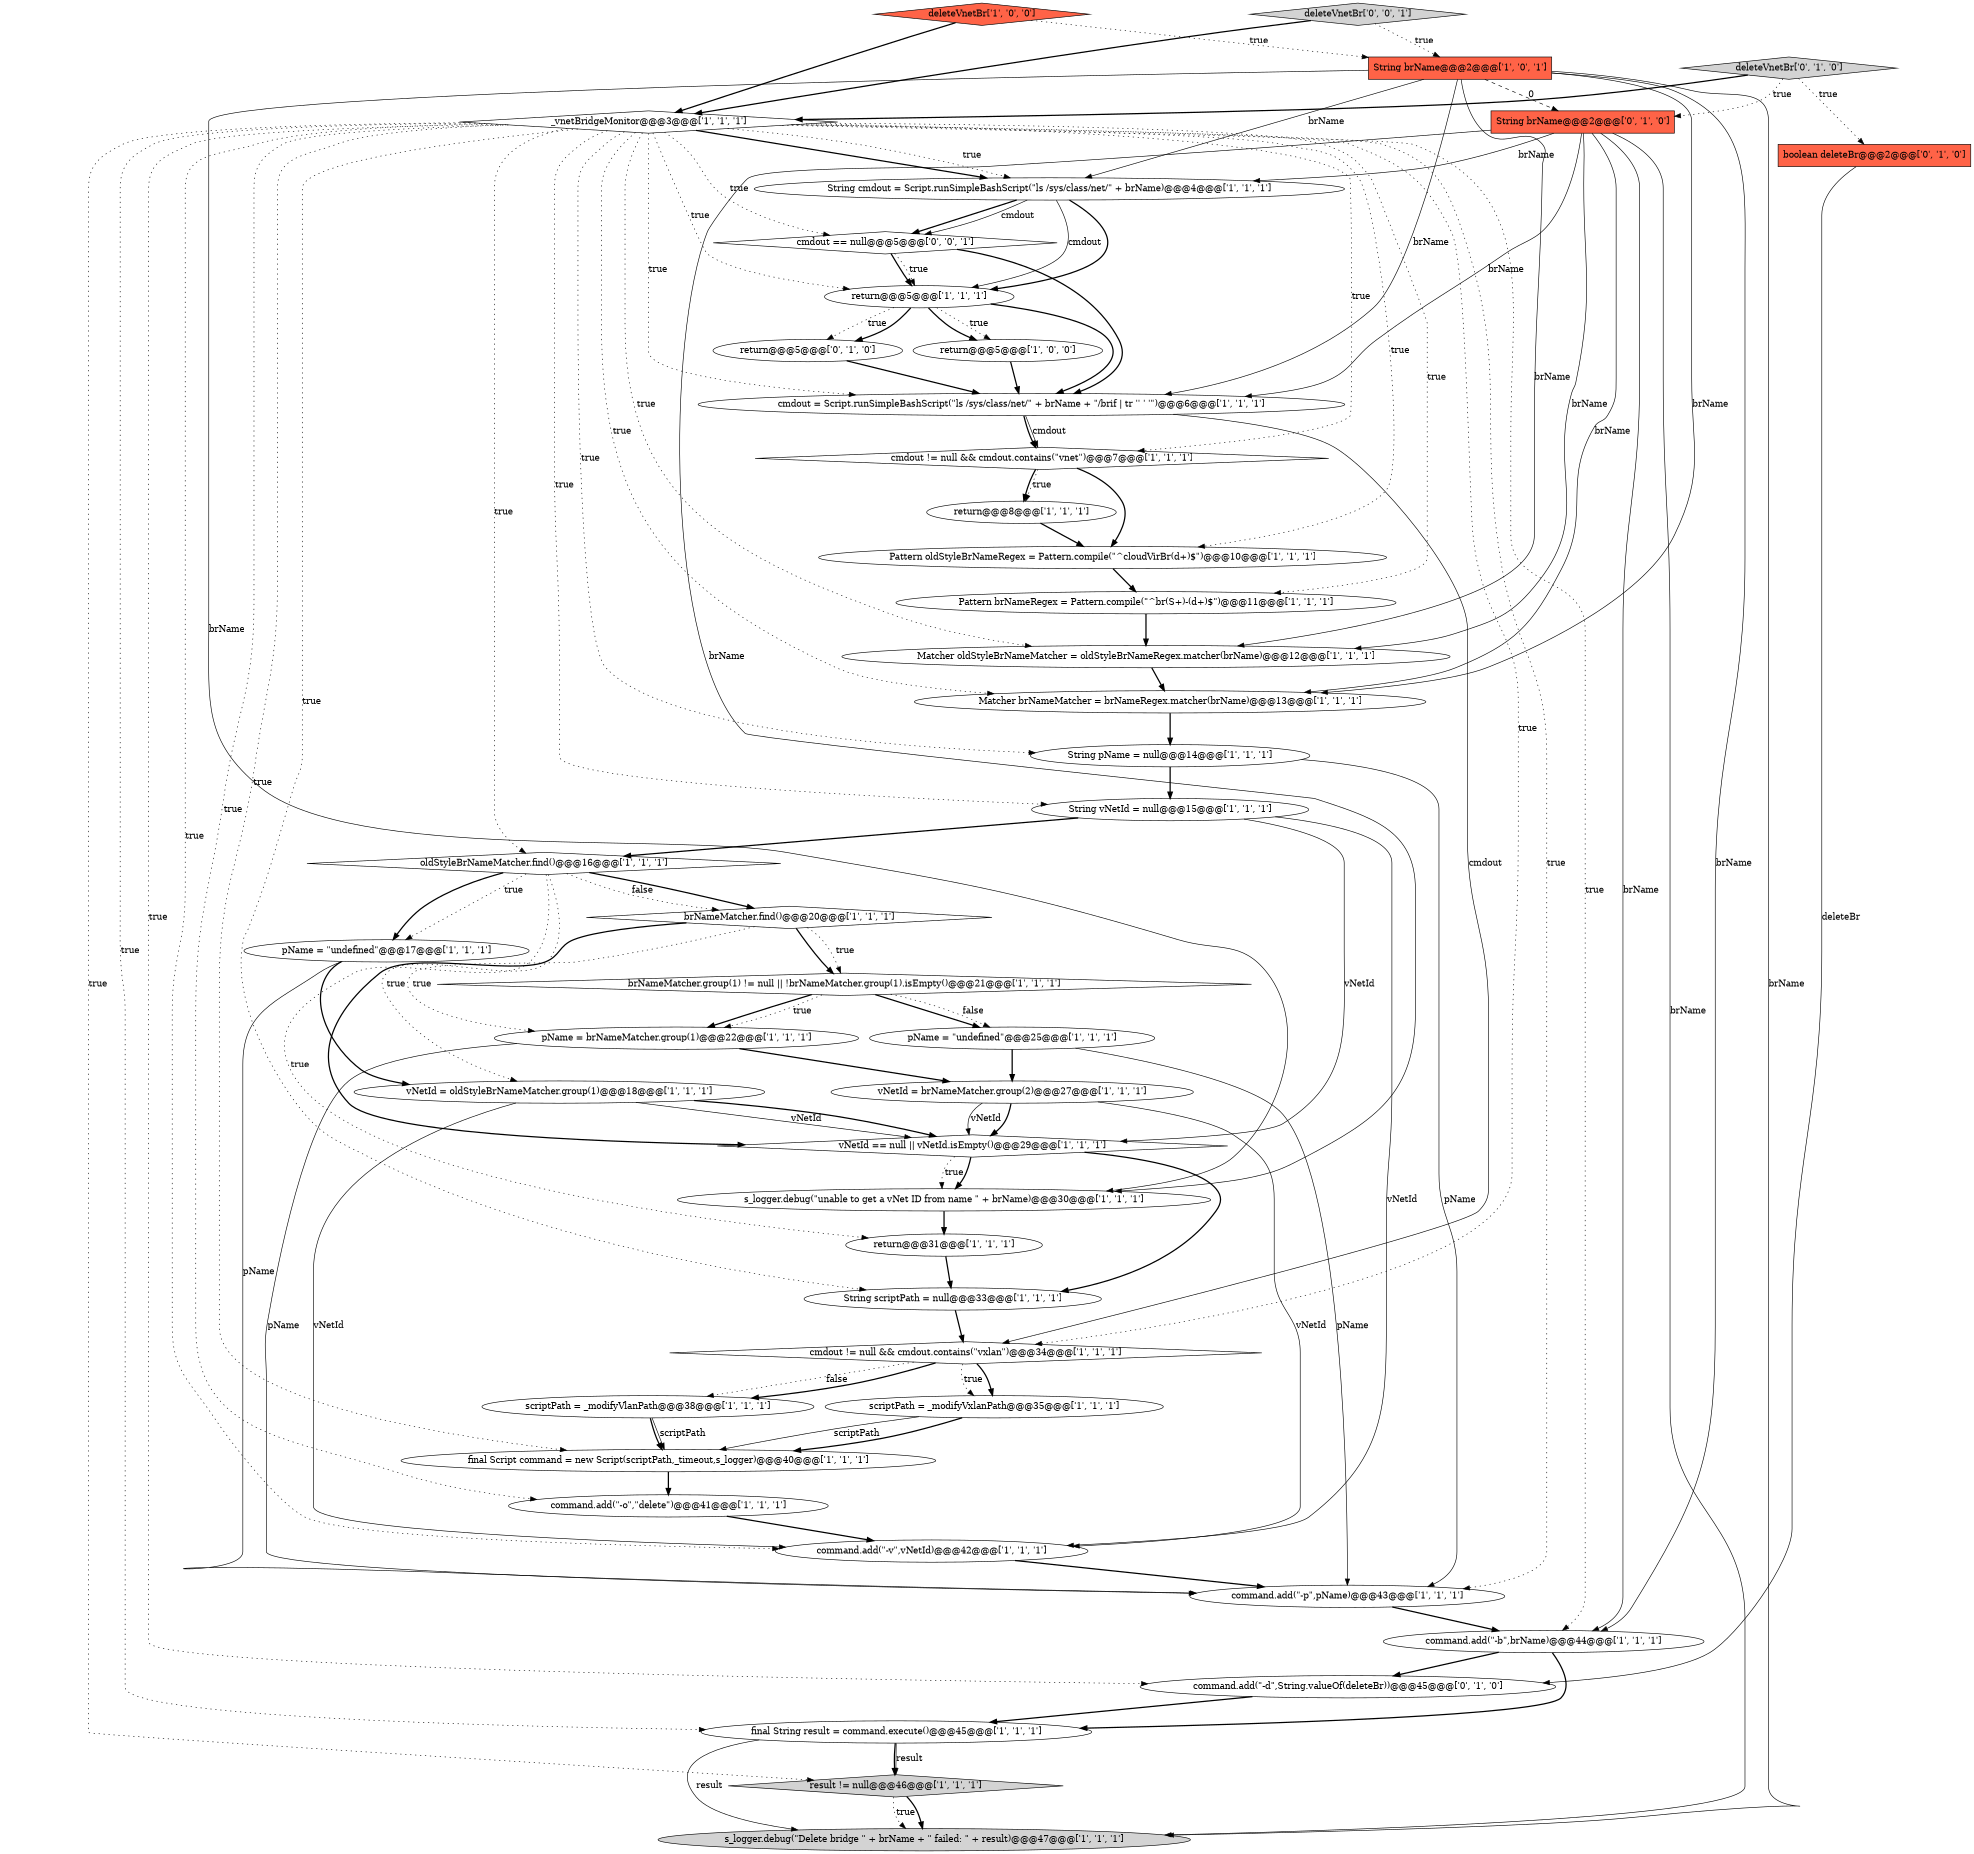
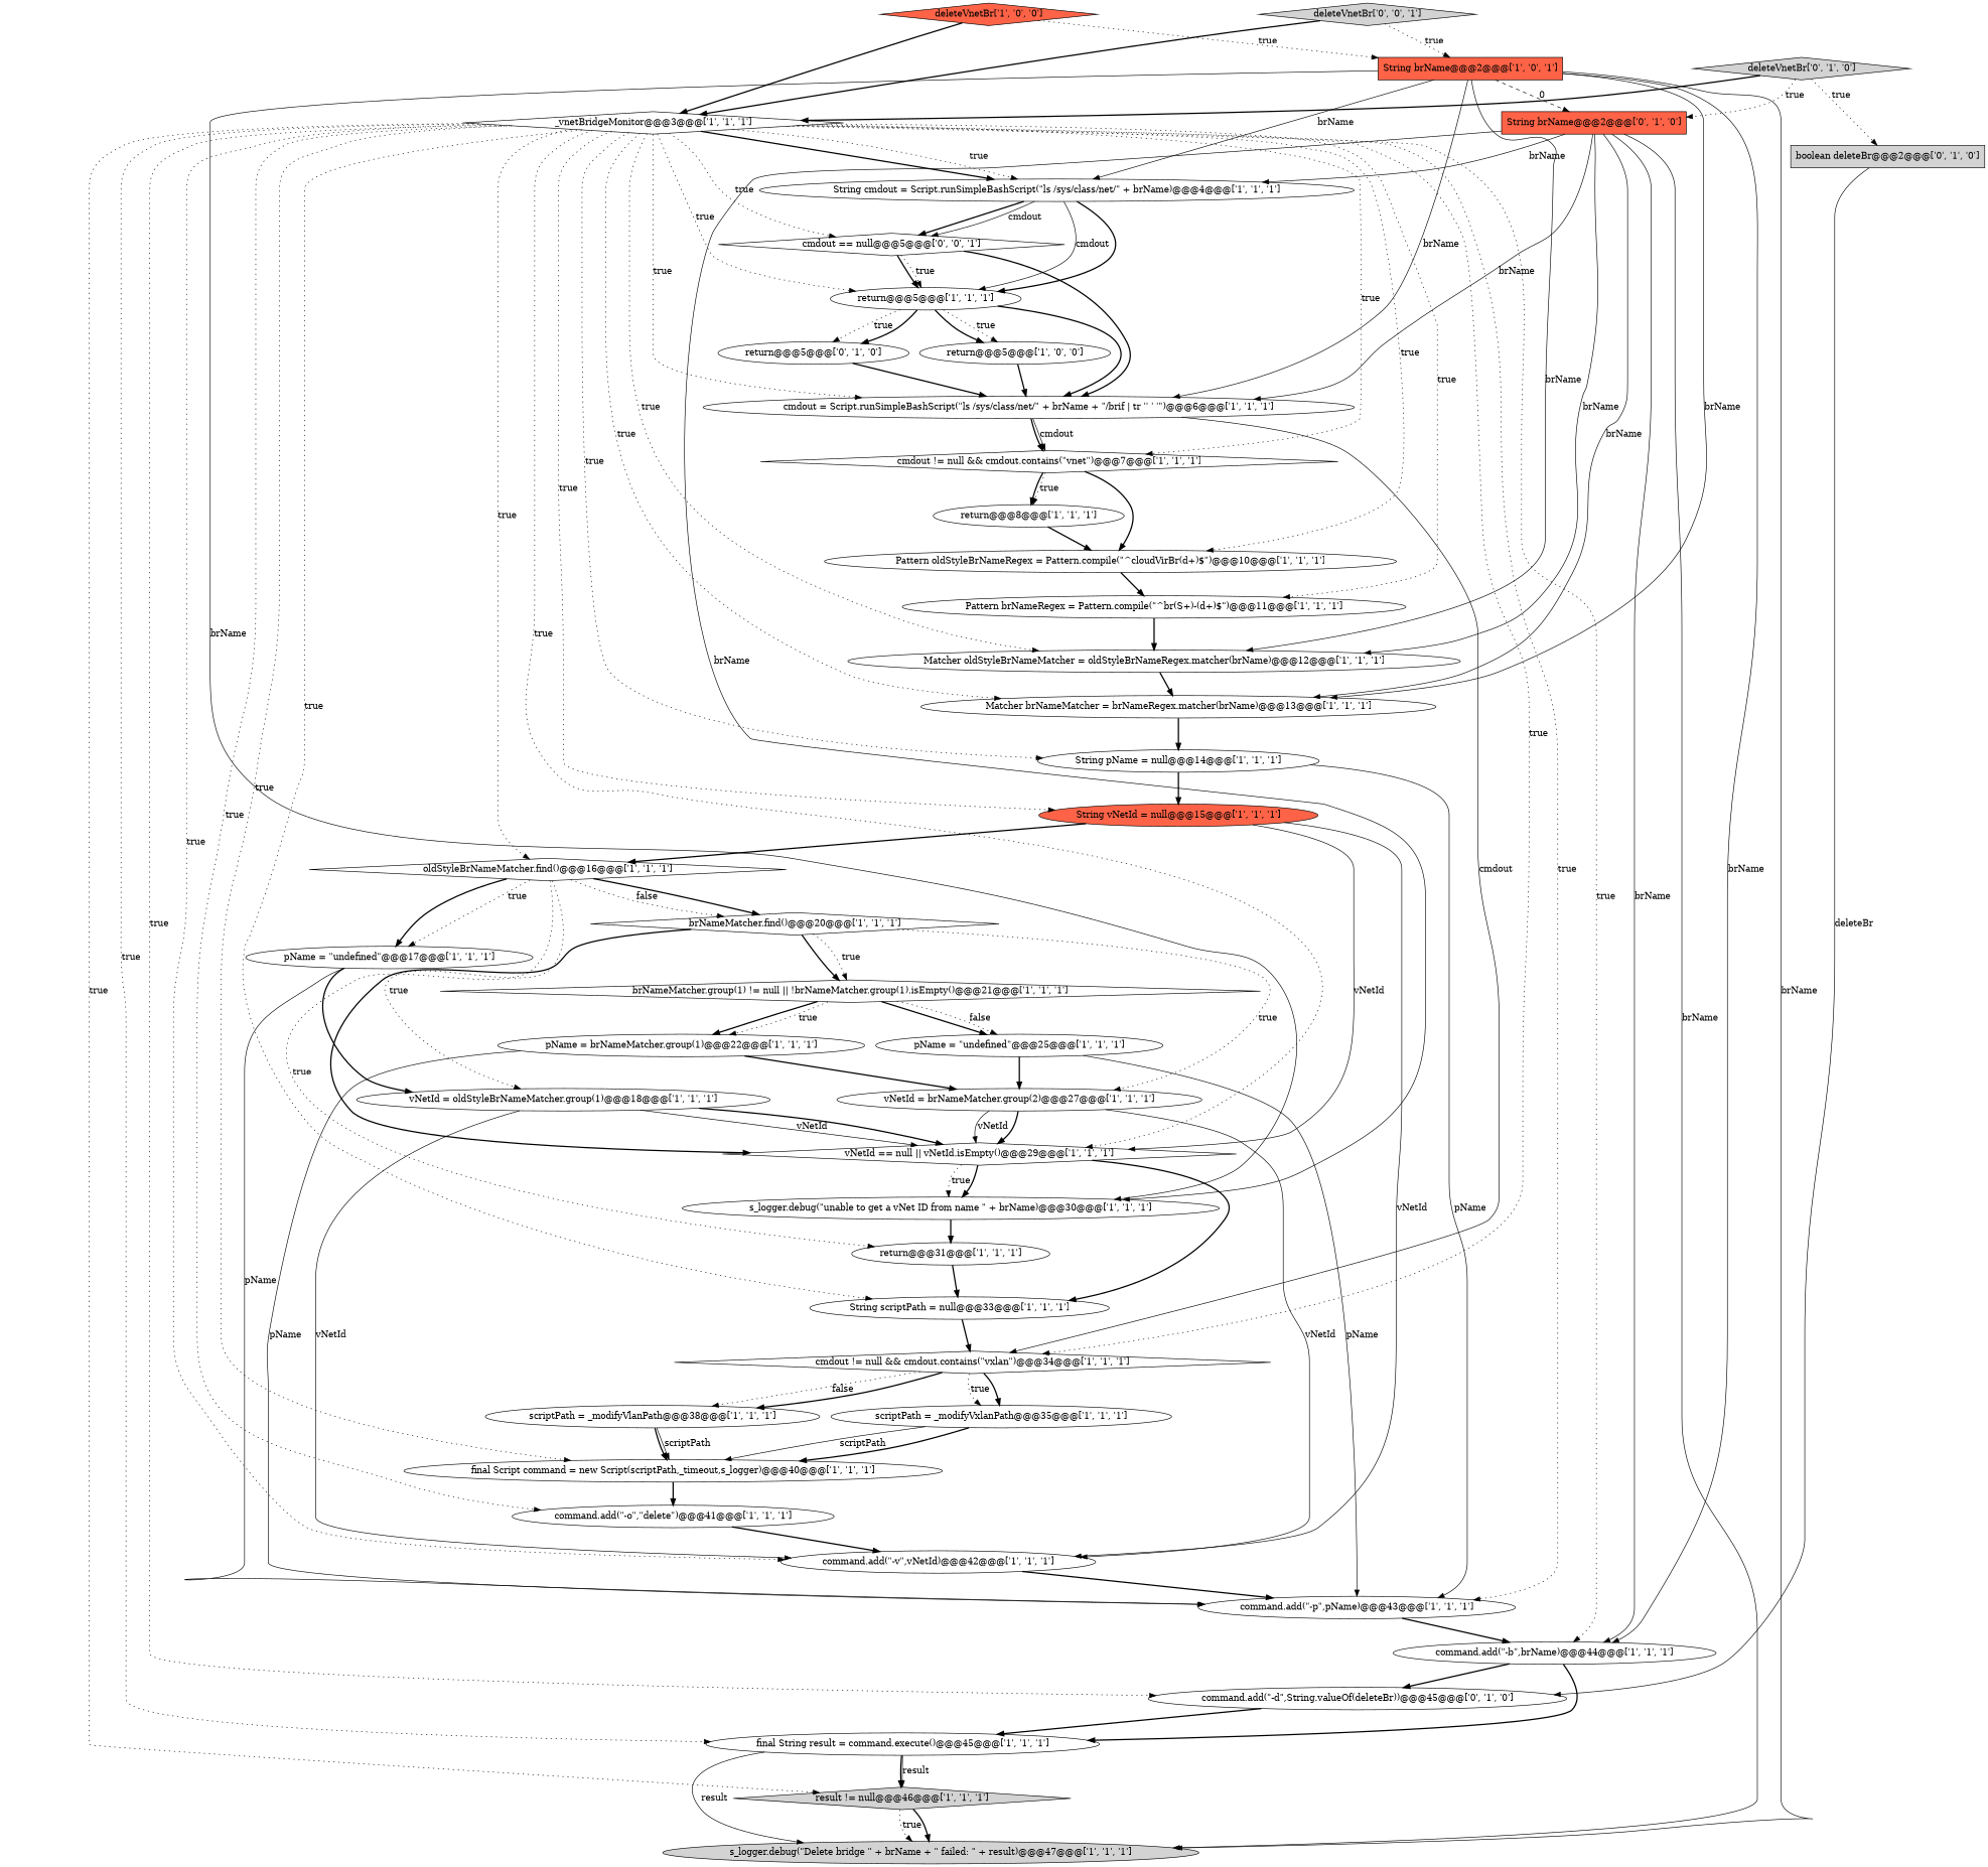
  digraph {
    node [fillcolor=white shape=ellipse style=filled]
    edge [style=bold]
    n1 [label="cmdout = Script.runSimpleBashScript(\"ls /sys/class/net/\" + brName + \"/brif | tr '' ' '\")@@@6@@@['1', '1', '1']"]
    n2 [label="cmdout != null && cmdout.contains(\"vnet\")@@@7@@@['1', '1', '1']" shape=diamond]
    n3 [label="cmdout != null && cmdout.contains(\"vxlan\")@@@34@@@['1', '1', '1']" shape=diamond]
    n4 [label="return@@@8@@@['1', '1', '1']"]
    n5 [label="Pattern oldStyleBrNameRegex = Pattern.compile(\"^cloudVirBr(\d+)$\")@@@10@@@['1', '1', '1']"]
    n6 [label="scriptPath = _modifyVlanPath@@@38@@@['1', '1', '1']"]
    n7 [label="scriptPath = _modifyVxlanPath@@@35@@@['1', '1', '1']"]
    n8 [label="Pattern brNameRegex = Pattern.compile(\"^br(\S+)-(\d+)$\")@@@11@@@['1', '1', '1']"]
    n9 [label="final Script command = new Script(scriptPath,_timeout,s_logger)@@@40@@@['1', '1', '1']"]
    n10 [label="pName = brNameMatcher.group(1)@@@22@@@['1', '1', '1']"]
    n11 [label="command.add(\"-p\",pName)@@@43@@@['1', '1', '1']"]
    n12 [label="vNetId = brNameMatcher.group(2)@@@27@@@['1', '1', '1']"]
    n13 [label="command.add(\"-b\",brName)@@@44@@@['1', '1', '1']"]
    n14 [label="vNetId == null || vNetId.isEmpty()@@@29@@@['1', '1', '1']" shape=diamond]
    n15 [label="command.add(\"-v\",vNetId)@@@42@@@['1', '1', '1']"]
    n16 [label="return@@@5@@@['1', '1', '1']"]
    n17 [label="return@@@5@@@['0', '1', '0']"]
    n18 [label="return@@@5@@@['1', '0', '0']"]
    n19 [label="command.add(\"-d\",String.valueOf(deleteBr))@@@45@@@['0', '1', '0']"]
    n20 [label="final String result = command.execute()@@@45@@@['1', '1', '1']"]
    n21 [label="String cmdout = Script.runSimpleBashScript(\"ls /sys/class/net/\" + brName)@@@4@@@['1', '1', '1']"]
    n22 [label="cmdout == null@@@5@@@['0', '0', '1']" shape=diamond]
    n23 [label="s_logger.debug(\"unable to get a vNet ID from name \" + brName)@@@30@@@['1', '1', '1']"]
    n24 [label="String scriptPath = null@@@33@@@['1', '1', '1']"]
    n25 [label="return@@@31@@@['1', '1', '1']"]
    n26 [fillcolor=lightgray label="s_logger.debug(\"Delete bridge \" + brName + \" failed: \" + result)@@@47@@@['1', '1', '1']"]
    n27 [fillcolor=lightgray label="result != null@@@46@@@['1', '1', '1']" shape=diamond]
    n28 [fillcolor=lightgray label="deleteVnetBr['0', '0', '1']" shape=diamond]
    n29 [label="_vnetBridgeMonitor@@@3@@@['1', '1', '1']" shape=diamond]
    n30 [fillcolor=tomato label="String brName@@@2@@@['1', '0', '1']" shape=box]
    n31 [label="command.add(\"-o\",\"delete\")@@@41@@@['1', '1', '1']"]
    n32 [label="Matcher oldStyleBrNameMatcher = oldStyleBrNameRegex.matcher(brName)@@@12@@@['1', '1', '1']"]
    n33 [label="Matcher brNameMatcher = brNameRegex.matcher(brName)@@@13@@@['1', '1', '1']"]
    n34 [label="String pName = null@@@14@@@['1', '1', '1']"]
-   n35 [label="String vNetId = null@@@15@@@['1', '1', '1']"]
+   n35 [fillcolor=tomato label="String vNetId = null@@@15@@@['1', '1', '1']"]
    n36 [label="oldStyleBrNameMatcher.find()@@@16@@@['1', '1', '1']" shape=diamond]
    n37 [fillcolor=tomato label="String brName@@@2@@@['0', '1', '0']" shape=box]
    n38 [label="brNameMatcher.group(1) != null || !brNameMatcher.group(1).isEmpty()@@@21@@@['1', '1', '1']" shape=diamond]
    n39 [label="pName = \"undefined\"@@@25@@@['1', '1', '1']"]
    n40 [label="vNetId = oldStyleBrNameMatcher.group(1)@@@18@@@['1', '1', '1']"]
    n41 [label="brNameMatcher.find()@@@20@@@['1', '1', '1']" shape=diamond]
    n42 [label="pName = \"undefined\"@@@17@@@['1', '1', '1']"]
    n43 [fillcolor=lightgray label="deleteVnetBr['0', '1', '0']" shape=diamond]
-   n44 [fillcolor=tomato label="boolean deleteBr@@@2@@@['0', '1', '0']" shape=box]
+   n44 [fillcolor=lightgray label="boolean deleteBr@@@2@@@['0', '1', '0']" shape=box]
    n45 [fillcolor=tomato label="deleteVnetBr['1', '0', '0']" shape=diamond]
    n1 -> n2
    n1 -> n2 [label=cmdout style=solid]
    n1 -> n3 [label=cmdout style=solid]
    n2 -> n4 [label=true style=dotted]
    n2 -> n4
    n2 -> n5
    n3 -> n6 [label=false style=dotted]
    n3 -> n6
    n3 -> n7
    n3 -> n7 [label=true style=dotted]
    n4 -> n5
    n5 -> n8
    n6 -> n9 [label=scriptPath style=solid]
    n6 -> n9
    n7 -> n9
    n7 -> n9 [label=scriptPath style=solid]
    n8 -> n32
    n9 -> n31
    n10 -> n11 [label=pName style=solid]
    n10 -> n12
    n11 -> n13
    n12 -> n14
    n12 -> n14 [label=vNetId style=solid]
    n12 -> n15 [label=vNetId style=solid]
    n13 -> n19
    n13 -> n20
    n14 -> n23 [label=true style=dotted]
    n14 -> n23
    n14 -> n24
    n15 -> n11
    n16 -> n1
    n16 -> n17 [label=true style=dotted]
    n16 -> n17
    n16 -> n18
    n16 -> n18 [label=true style=dotted]
    n17 -> n1
    n18 -> n1
    n19 -> n20
    n20 -> n26 [label=result style=solid]
    n20 -> n27
    n20 -> n27 [label=result style=solid]
    n21 -> n16 [label=cmdout style=solid]
    n21 -> n16
    n21 -> n22
    n21 -> n22 [label=cmdout style=solid]
    n22 -> n1
    n22 -> n16
    n22 -> n16 [label=true style=dotted]
    n23 -> n25
    n24 -> n3
    n25 -> n24
    n27 -> n26 [label=true style=dotted]
    n27 -> n26
    n28 -> n29
    n28 -> n30 [label=true style=dotted]
    n29 -> n1 [label=true style=dotted]
    n29 -> n2 [label=true style=dotted]
    n29 -> n3 [label=true style=dotted]
    n29 -> n5 [label=true style=dotted]
    n29 -> n8 [label=true style=dotted]
    n29 -> n9 [label=true style=dotted]
    n29 -> n11 [label=true style=dotted]
    n29 -> n13 [label=true style=dotted]
+   n29 -> n14 [label=true style=dotted]
    n29 -> n15 [label=true style=dotted]
    n29 -> n16 [label=true style=dotted]
    n29 -> n19 [label=true style=dotted]
    n29 -> n20 [label=true style=dotted]
    n29 -> n21
    n29 -> n21 [label=true style=dotted]
    n29 -> n22 [label=true style=dotted]
    n29 -> n24 [label=true style=dotted]
    n29 -> n27 [label=true style=dotted]
    n29 -> n31 [label=true style=dotted]
    n29 -> n32 [label=true style=dotted]
    n29 -> n33 [label=true style=dotted]
    n29 -> n34 [label=true style=dotted]
    n29 -> n35 [label=true style=dotted]
    n29 -> n36 [label=true style=dotted]
    n30 -> n1 [label=brName style=solid]
    n30 -> n13 [label=brName style=solid]
    n30 -> n21 [label=brName style=solid]
    n30 -> n23 [label=brName style=solid]
    n30 -> n26 [label=brName style=solid]
    n30 -> n32 [label=brName style=solid]
    n30 -> n33 [label=brName style=solid]
    n30 -> n37 [label=0 style=dashed]
    n31 -> n15
    n32 -> n33
    n33 -> n34
    n34 -> n11 [label=pName style=solid]
    n34 -> n35
    n35 -> n14 [label=vNetId style=solid]
    n35 -> n15 [label=vNetId style=solid]
    n35 -> n36
    n36 -> n25 [label=true style=dotted]
    n36 -> n40 [label=true style=dotted]
    n36 -> n41
    n36 -> n41 [label=false style=dotted]
    n36 -> n42 [label=true style=dotted]
    n36 -> n42
    n37 -> n1 [label=brName style=solid]
    n37 -> n13 [label=brName style=solid]
    n37 -> n21 [label=brName style=solid]
    n37 -> n23 [label=brName style=solid]
    n37 -> n26 [label=brName style=solid]
    n37 -> n32 [label=brName style=solid]
    n37 -> n33 [label=brName style=solid]
    n38 -> n10
    n38 -> n10 [label=true style=dotted]
    n38 -> n39
    n38 -> n39 [label=false style=dotted]
    n39 -> n11 [label=pName style=solid]
    n39 -> n12
    n40 -> n14 [label=vNetId style=solid]
    n40 -> n14
    n40 -> n15 [label=vNetId style=solid]
-   n41 -> n10 [label=true style=dotted]
+   n41 -> n12 [label=true style=dotted]
    n41 -> n14
    n41 -> n38
    n41 -> n38 [label=true style=dotted]
    n42 -> n11 [label=pName style=solid]
    n42 -> n40
    n43 -> n29
    n43 -> n37 [label=true style=dotted]
    n43 -> n44 [label=true style=dotted]
    n44 -> n19 [label=deleteBr style=solid]
    n45 -> n29
    n45 -> n30 [label=true style=dotted]
  }
